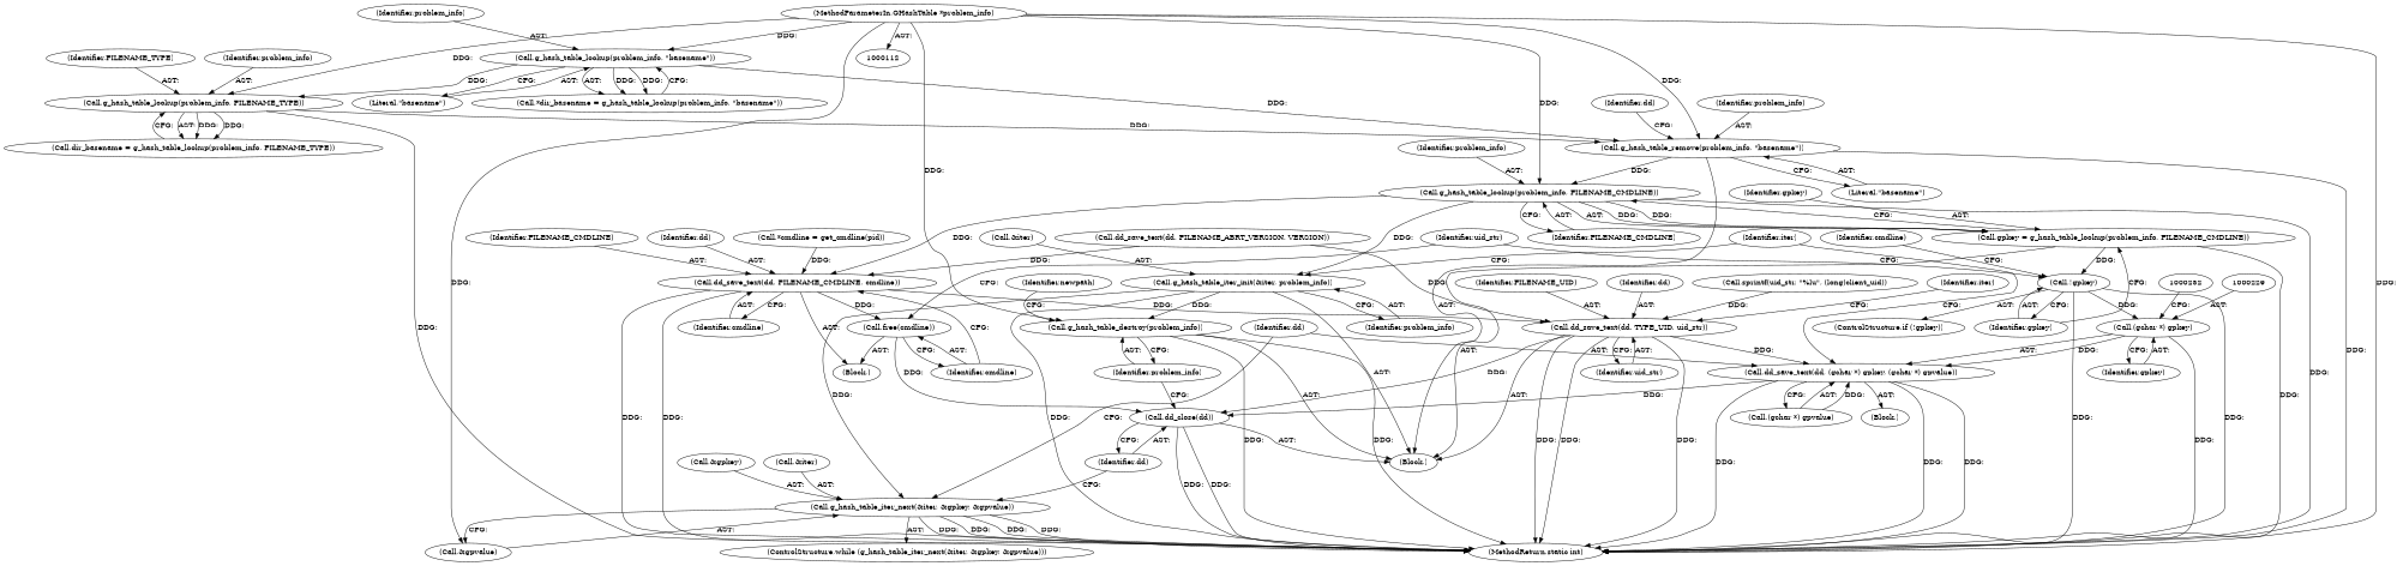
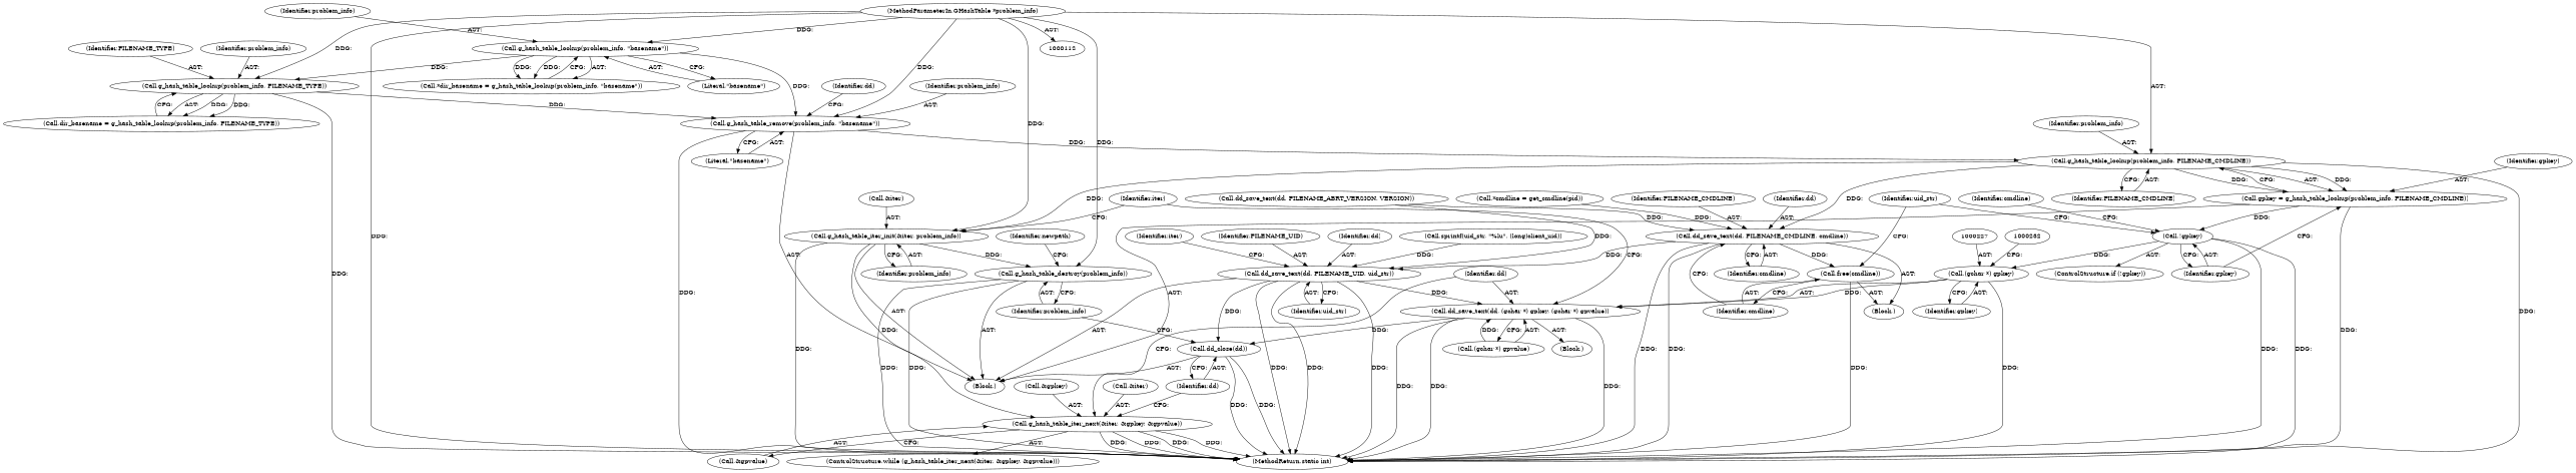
  digraph {
    n1 [label="(Call,g_hash_table_remove(problem_info, \"basename\"))"]
    n2 [label="(Call,g_hash_table_lookup(problem_info, FILENAME_CMDLINE))"]
    n3 [label="(Literal,\"basename\")"]
    n4 [label="(MethodReturn,static int)"]
    n5 [label="(Block,)"]
    n6 [label="(Call,g_hash_table_iter_init(&iter, problem_info))"]
    n7 [label="(Call,gpkey = g_hash_table_lookup(problem_info, FILENAME_CMDLINE))"]
    n8 [label="(Call,dd_save_text(dd, FILENAME_CMDLINE, cmdline))"]
    n9 [label="(Identifier,FILENAME_CMDLINE)"]
    n10 [label="(Call,g_hash_table_lookup(problem_info, FILENAME_TYPE))"]
    n11 [label="(Call,dir_basename = g_hash_table_lookup(problem_info, FILENAME_TYPE))"]
    n12 [label="(Identifier,FILENAME_TYPE)"]
    n13 [label="(Call,g_hash_table_lookup(problem_info, \"basename\"))"]
    n14 [label="(Call,*dir_basename = g_hash_table_lookup(problem_info, \"basename\"))"]
    n15 [label="(Literal,\"basename\")"]
    n16 [label="(MethodParameterIn,GHashTable *problem_info)"]
    n17 [label="(Call,g_hash_table_destroy(problem_info))"]
    1000112
    n19 [label="(Call,g_hash_table_iter_next(&iter, &gpkey, &gpvalue))"]
    n20 [label="(Identifier,problem_info)"]
    n21 [label="(Identifier,problem_info)"]
    n22 [label="(Call,!gpkey)"]
    n23 [label="(Call,free(cmdline))"]
-   n24 [label="(Call,dd_save_text(dd, TYPE_UID, uid_str))"]
+   n24 [label="(Call,dd_save_text(dd, FILENAME_UID, uid_str))"]
    n25 [label="(Identifier,cmdline)"]
    n26 [label="(Block,)"]
    n27 [label="(Call,(gchar *) gpkey)"]
    n28 [label="(ControlStructure,if (!gpkey))"]
    n29 [label="(Identifier,gpkey)"]
    n30 [label="(Call,dd_save_text(dd, (gchar *) gpkey, (gchar *) gpvalue))"]
    n31 [label="(Identifier,gpkey)"]
    n32 [label="(Call,dd_close(dd))"]
    n33 [label="(Call,(gchar *) gpvalue)"]
    n34 [label="(Block,)"]
    n35 [label="(Identifier,dd)"]
    n36 [label="(Identifier,cmdline)"]
    n37 [label="(Identifier,uid_str)"]
    n38 [label="(ControlStructure,while (g_hash_table_iter_next(&iter, &gpkey, &gpvalue)))"]
    n39 [label="(Call,&gpvalue)"]
    n40 [label="(Identifier,problem_info)"]
    n41 [label="(Identifier,dd)"]
    n42 [label="(Call,&iter)"]
    n43 [label="(Call,sprintf(uid_str, \"%lu\", (long)client_uid))"]
    n44 [label="(Call,*cmdline = get_cmdline(pid))"]
    n45 [label="(Identifier,newpath)"]
    n46 [label="(Identifier,gpkey)"]
    n47 [label="(Call,&gpkey)"]
    n48 [label="(Identifier,iter)"]
    n49 [label="(Identifier,FILENAME_CMDLINE)"]
    n50 [label="(Call,&iter)"]
    n51 [label="(Identifier,problem_info)"]
    n52 [label="(Identifier,problem_info)"]
    n53 [label="(Identifier,cmdline)"]
    n54 [label="(Identifier,uid_str)"]
    n55 [label="(Identifier,iter)"]
    n56 [label="(Identifier,FILENAME_UID)"]
    n57 [label="(Call,dd_save_text(dd, FILENAME_ABRT_VERSION, VERSION))"]
    n58 [label="(Identifier,dd)"]
    n59 [label="(Identifier,dd)"]
    n60 [label="(Identifier,dd)"]
    n61 [label="(Identifier,problem_info)"]
-   1000229
+   1000229 [label=1000227]
    1000232
    n1 -> n2 [label="DDG: "]
    n1 -> n3 [label="CFG: "]
    n1 -> n4 [label="DDG: "]
    n1 -> n5 [label="AST: "]
    n2 -> n4 [label="DDG: "]
    n2 -> n6 [label="DDG: "]
    n2 -> n7 [label="AST: "]
    n2 -> n7 [label="DDG: "]
    n2 -> n7 [label="DDG: "]
    n2 -> n8 [label="DDG: "]
    n2 -> n9 [label="CFG: "]
    n3 -> n1 [label="AST: "]
    n6 -> n4 [label="DDG: "]
    n6 -> n5 [label="AST: "]
    n6 -> n17 [label="DDG: "]
    n6 -> n19 [label="DDG: "]
    n6 -> n20 [label="CFG: "]
    n7 -> n2 [label="CFG: "]
    n7 -> n4 [label="DDG: "]
    n7 -> n5 [label="AST: "]
    n7 -> n22 [label="DDG: "]
    n8 -> n4 [label="DDG: "]
    n8 -> n4 [label="DDG: "]
    n8 -> n23 [label="DDG: "]
    n8 -> n24 [label="DDG: "]
    n8 -> n25 [label="CFG: "]
    n8 -> n26 [label="AST: "]
    n9 -> n2 [label="AST: "]
    n10 -> n1 [label="DDG: "]
    n10 -> n4 [label="DDG: "]
    n10 -> n11 [label="AST: "]
    n10 -> n11 [label="DDG: "]
    n10 -> n11 [label="DDG: "]
    n11 -> n10 [label="CFG: "]
    n12 -> n10 [label="AST: "]
    n13 -> n1 [label="DDG: "]
    n13 -> n10 [label="DDG: "]
    n13 -> n14 [label="AST: "]
    n13 -> n14 [label="DDG: "]
    n13 -> n14 [label="DDG: "]
    n13 -> n15 [label="CFG: "]
    n14 -> n13 [label="CFG: "]
    n15 -> n13 [label="AST: "]
    n16 -> n1 [label="DDG: "]
-   n16 -> n2 [label="DDG: "]
+   n16 -> n2 [label="AST: "]
    n16 -> n4 [label="DDG: "]
-   n16 -> n39 [label="DDG: "]
+   n16 -> n6 [label="DDG: "]
    n16 -> n10 [label="DDG: "]
    n16 -> n13 [label="DDG: "]
    n16 -> n17 [label="DDG: "]
    n16 -> 1000112 [label="AST: "]
    n17 -> n4 [label="DDG: "]
    n17 -> n4 [label="DDG: "]
    n17 -> n5 [label="AST: "]
    n17 -> n21 [label="CFG: "]
    n19 -> n4 [label="DDG: "]
    n19 -> n4 [label="DDG: "]
    n19 -> n4 [label="DDG: "]
    n19 -> n4 [label="DDG: "]
    n19 -> n38 [label="AST: "]
    n19 -> n39 [label="CFG: "]
    n20 -> n6 [label="AST: "]
    n21 -> n17 [label="AST: "]
    n21 -> n32 [label="CFG: "]
    n22 -> n4 [label="DDG: "]
    n22 -> n4 [label="DDG: "]
    n22 -> n27 [label="DDG: "]
    n22 -> n28 [label="AST: "]
    n22 -> n29 [label="CFG: "]
-   n23 -> n32 [label="DDG: "]
+   n23 -> n4 [label="DDG: "]
    n23 -> n26 [label="AST: "]
    n23 -> n36 [label="CFG: "]
    n24 -> n4 [label="DDG: "]
    n24 -> n4 [label="DDG: "]
    n24 -> n4 [label="DDG: "]
    n24 -> n5 [label="AST: "]
    n24 -> n30 [label="DDG: "]
    n24 -> n32 [label="DDG: "]
    n24 -> n37 [label="CFG: "]
    n25 -> n8 [label="AST: "]
    n27 -> n4 [label="DDG: "]
    n27 -> n30 [label="AST: "]
    n27 -> n30 [label="DDG: "]
    n27 -> n31 [label="CFG: "]
    n29 -> n7 [label="CFG: "]
    n29 -> n22 [label="AST: "]
    n30 -> n4 [label="DDG: "]
    n30 -> n4 [label="DDG: "]
    n30 -> n4 [label="DDG: "]
    n30 -> n32 [label="DDG: "]
    n30 -> n33 [label="CFG: "]
    n30 -> n34 [label="AST: "]
    n31 -> n27 [label="AST: "]
    n32 -> n4 [label="DDG: "]
    n32 -> n4 [label="DDG: "]
    n32 -> n5 [label="AST: "]
    n32 -> n35 [label="CFG: "]
    n33 -> n30 [label="AST: "]
    n33 -> n30 [label="DDG: "]
    n35 -> n19 [label="CFG: "]
    n35 -> n32 [label="AST: "]
    n36 -> n8 [label="CFG: "]
    n36 -> n23 [label="AST: "]
    n37 -> n24 [label="AST: "]
    n39 -> n19 [label="AST: "]
    n40 -> n2 [label="AST: "]
    n41 -> n19 [label="CFG: "]
    n41 -> n30 [label="AST: "]
    n42 -> n6 [label="AST: "]
    n43 -> n24 [label="DDG: "]
    n44 -> n8 [label="DDG: "]
    n45 -> n17 [label="CFG: "]
    n46 -> n7 [label="AST: "]
    n47 -> n19 [label="AST: "]
    n48 -> n24 [label="CFG: "]
    n49 -> n8 [label="AST: "]
    n50 -> n19 [label="AST: "]
    n51 -> n13 [label="AST: "]
    n52 -> n10 [label="AST: "]
    n53 -> n22 [label="CFG: "]
    n54 -> n22 [label="CFG: "]
    n54 -> n23 [label="CFG: "]
    n55 -> n6 [label="CFG: "]
    n55 -> n30 [label="CFG: "]
    n56 -> n24 [label="AST: "]
    n57 -> n8 [label="DDG: "]
    n57 -> n24 [label="DDG: "]
    n58 -> n24 [label="AST: "]
    n59 -> n8 [label="AST: "]
    n60 -> n1 [label="CFG: "]
    n61 -> n1 [label="AST: "]
    1000229 -> n27 [label="AST: "]
    1000232 -> n27 [label="CFG: "]
  }
